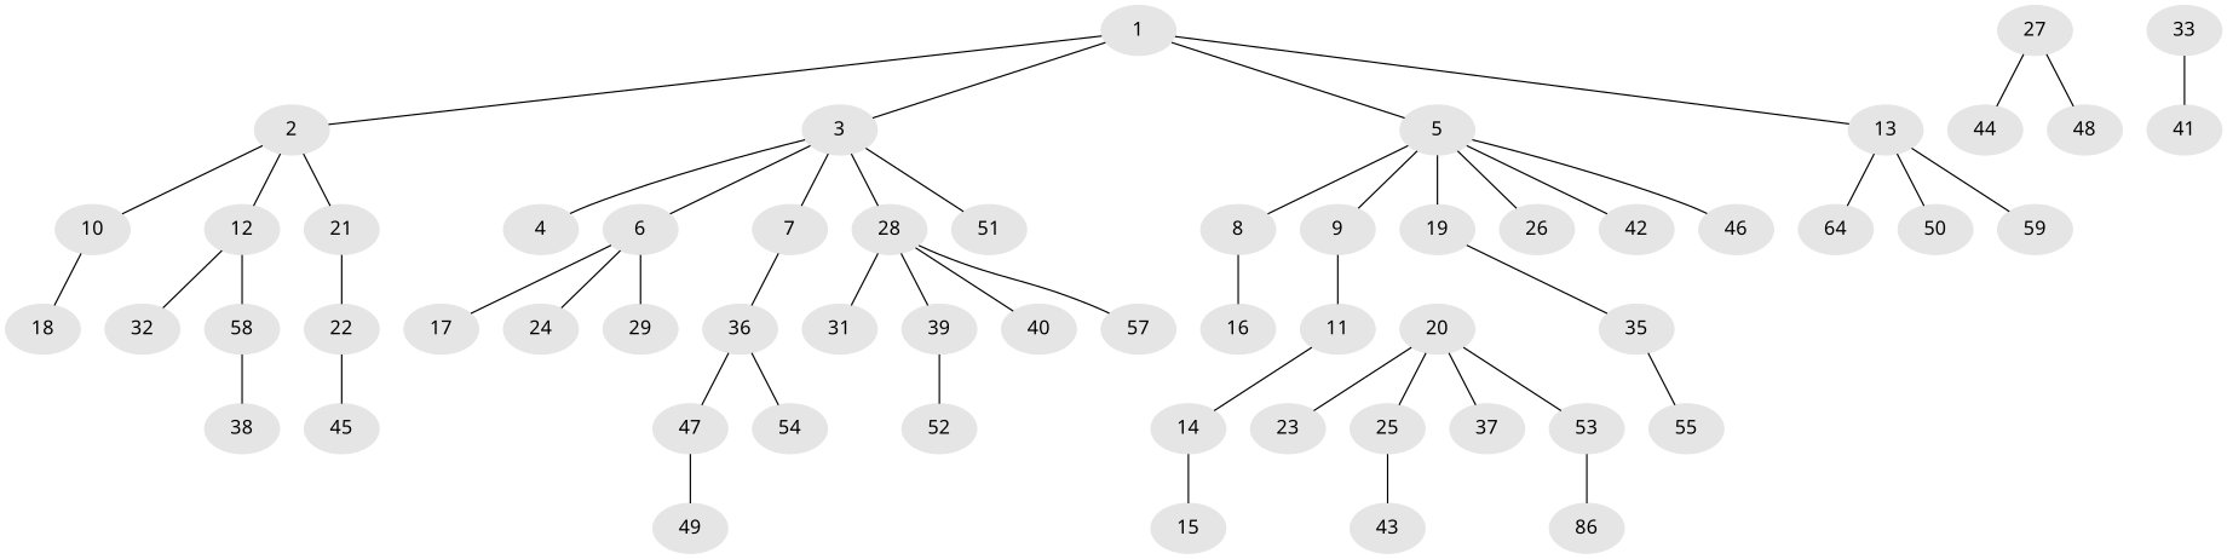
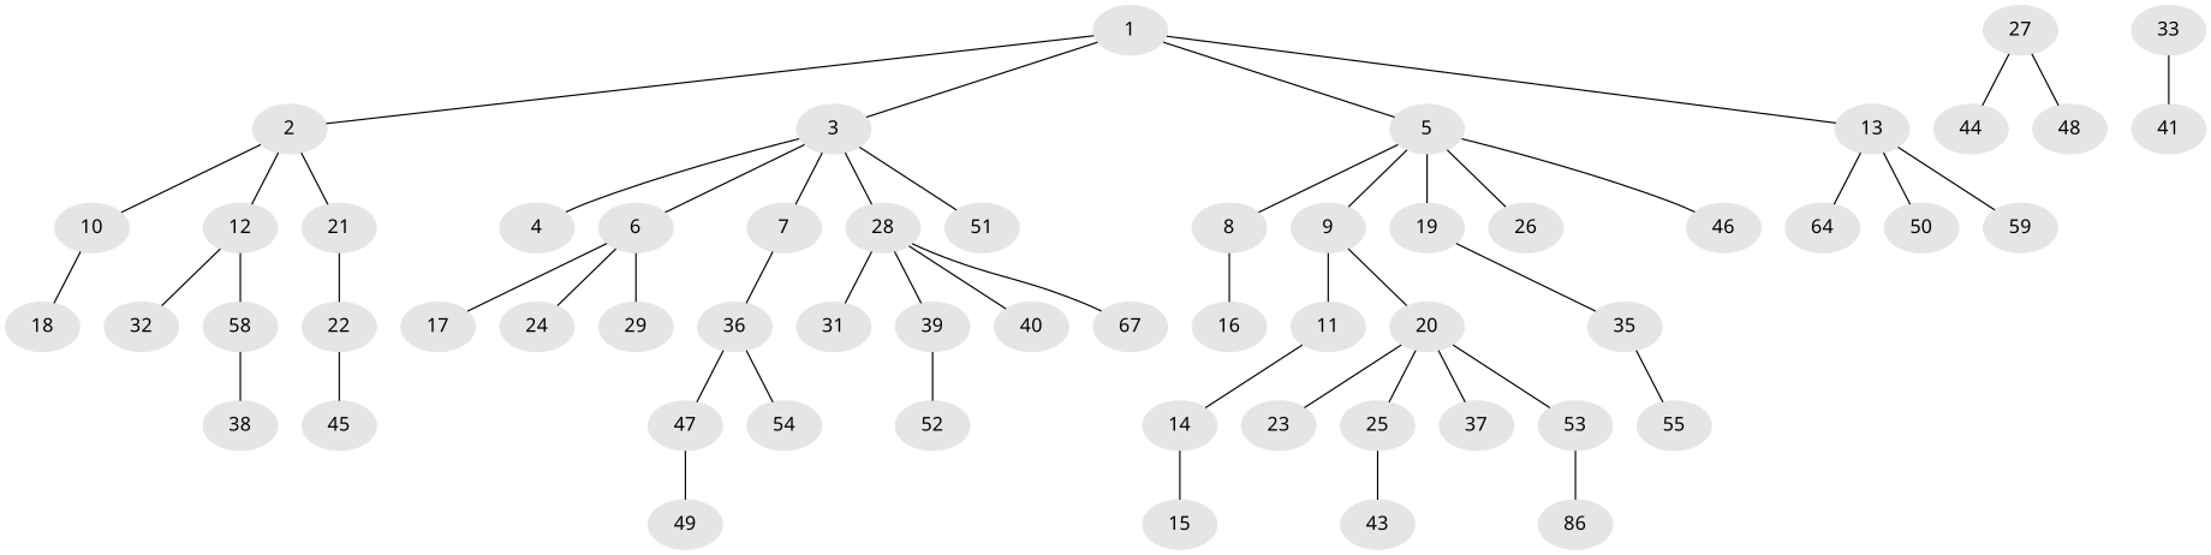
  graph {
    fontname="Noto Sans"
    node [color=gray90 fontname="Noto Sans" style=filled]
    edge [fontname="Noto Sans"]
    1
    2
    3
    5
    13
    10
    12
    21
    4
    6
    7
    28
    51
    8
    9
    19
    26
-   42
    46
    n20 [label=64]
    50
    59
    18
    32
    58
    22
    17
    24
    29
    36
    31
    39
    40
-   57
+   57 [label=67]
    16
    11
    20
    35
    27
    44
    48
    47
    54
    14
    23
    25
    37
    53
    15
    38
    55
    43
    n53 [label=86]
    45
    52
    33
    41
    49
    1 -- 2
    1 -- 3
    1 -- 5
    1 -- 13
    2 -- 10
    2 -- 12
    2 -- 21
    3 -- 4
    3 -- 6
    3 -- 7
    3 -- 28
    3 -- 51
    5 -- 8
    5 -- 9
    5 -- 19
    5 -- 26
-   5 -- 42
    5 -- 46
    13 -- n20
    13 -- 50
    13 -- 59
    10 -- 18
    12 -- 32
    12 -- 58
    21 -- 22
    6 -- 17
    6 -- 24
    6 -- 29
    7 -- 36
    28 -- 31
    28 -- 39
    28 -- 40
    28 -- 57
    8 -- 16
    9 -- 11
+   9 -- 20
    19 -- 35
    58 -- 38
    22 -- 45
    36 -- 47
    36 -- 54
    39 -- 52
    11 -- 14
    20 -- 23
    20 -- 25
    20 -- 37
    20 -- 53
    35 -- 55
    27 -- 44
    27 -- 48
    47 -- 49
    14 -- 15
    25 -- 43
    53 -- n53
    33 -- 41
  }
